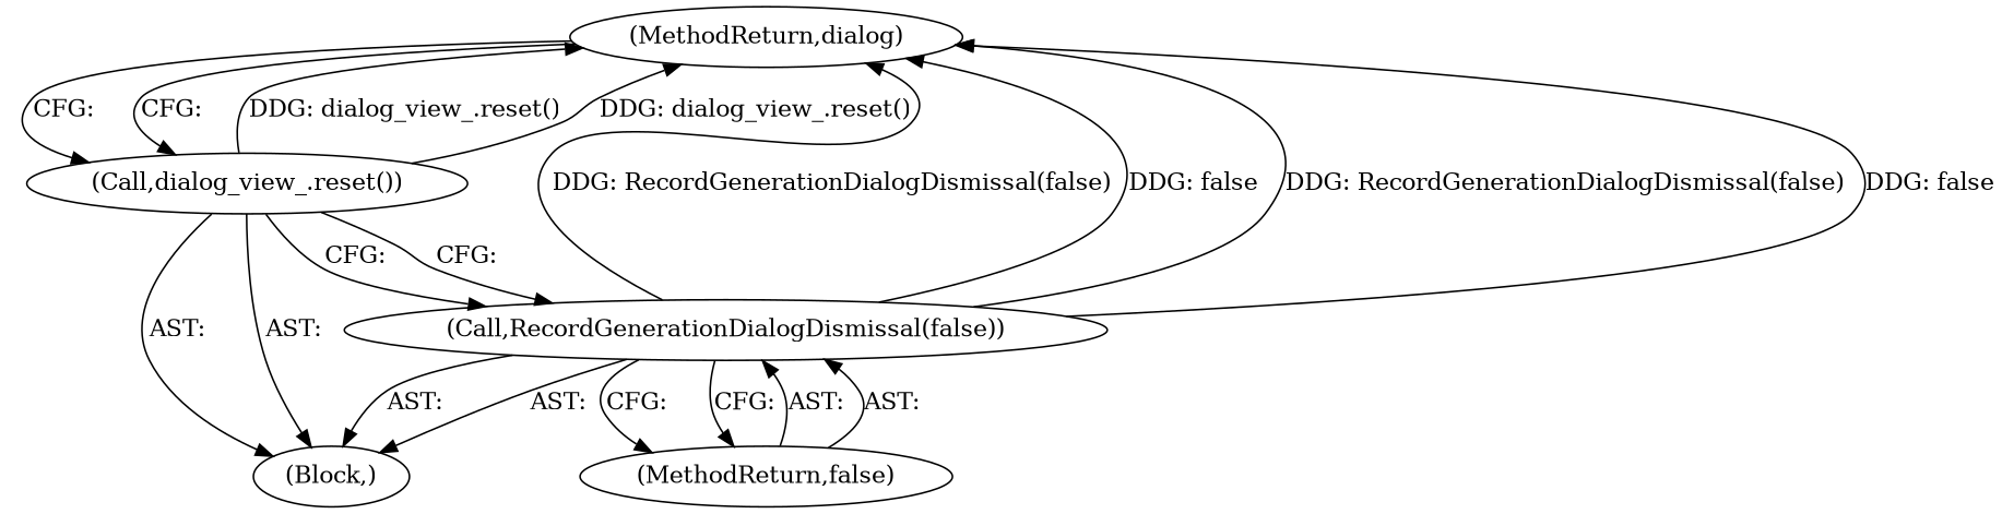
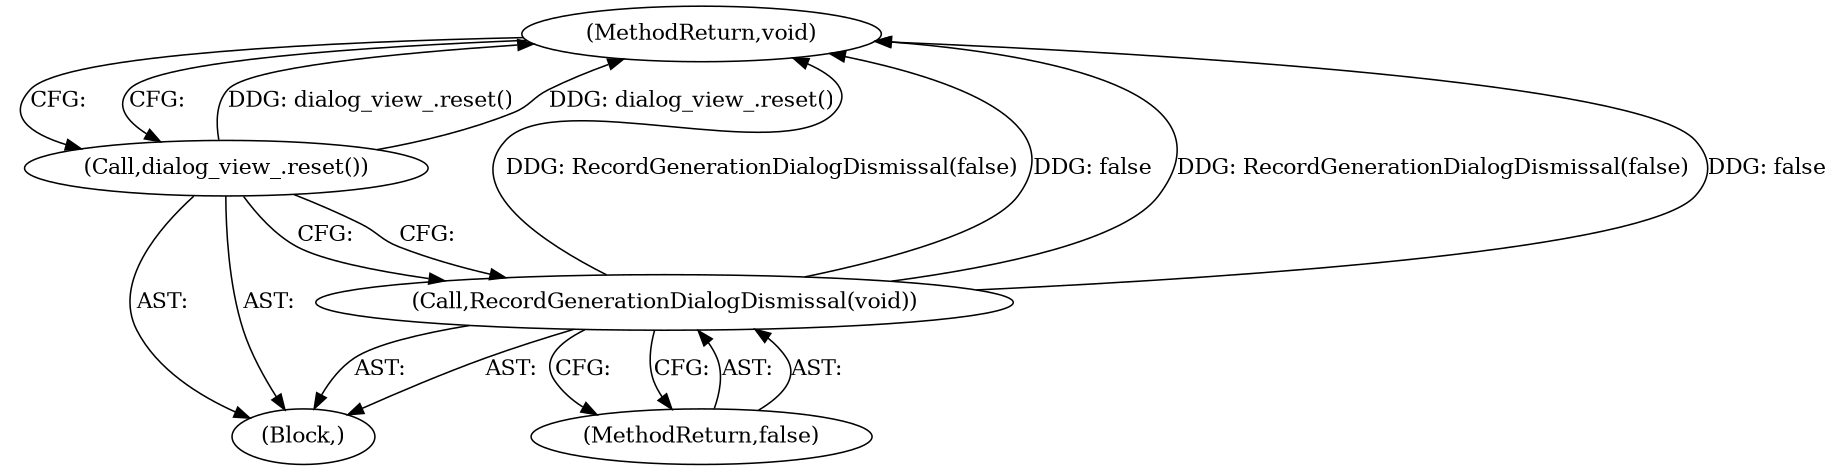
  digraph {
-   n1 [label="(MethodReturn,dialog)"]
+   n1 [label="(MethodReturn,void)"]
    n2 [label="(Call,dialog_view_.reset())"]
    n3 [label="(Block,)"]
-   n4 [label="(Call,RecordGenerationDialogDismissal(false))"]
+   n4 [label="(Call,RecordGenerationDialogDismissal(void))"]
    n5 [label="(MethodReturn,false)"]
    n1 -> n2 [label="CFG: "]
    n1 -> n2 [label="CFG: "]
    n2 -> n1 [label="DDG: dialog_view_.reset()"]
    n2 -> n1 [label="DDG: dialog_view_.reset()"]
    n2 -> n3 [label="AST: "]
    n2 -> n3 [label="AST: "]
    n2 -> n4 [label="CFG: "]
    n2 -> n4 [label="CFG: "]
    n4 -> n1 [label="DDG: RecordGenerationDialogDismissal(false)"]
    n4 -> n1 [label="DDG: false"]
    n4 -> n1 [label="DDG: RecordGenerationDialogDismissal(false)"]
    n4 -> n1 [label="DDG: false"]
    n4 -> n3 [label="AST: "]
    n4 -> n3 [label="AST: "]
    n4 -> n5 [label="CFG: "]
    n4 -> n5 [label="CFG: "]
    n5 -> n4 [label="AST: "]
    n5 -> n4 [label="AST: "]
  }
